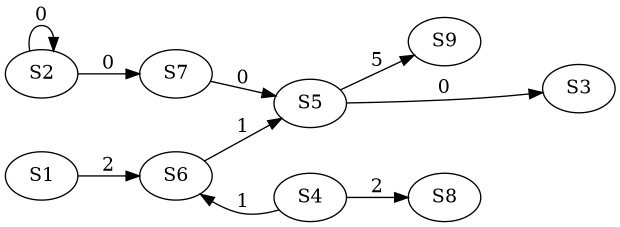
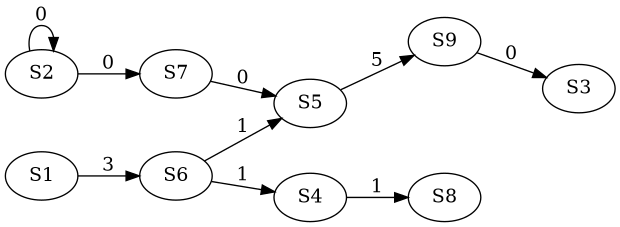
  strict digraph {
    rankdir=LR
    S2
    S7
    S5
    S9
    S3
    S6
    S4
    S8
    S1
    S2 -> S2 [label=0]
    S2 -> S7 [label=0]
    S7 -> S5 [label=0]
    S5 -> S9 [label=5]
-   S5 -> S3 [label=0]
+   S9 -> S3 [label=0]
    S6 -> S5 [label=1]
-   S4 -> S6 [label=1]
-   S4 -> S8 [label=2]
-   S1 -> S6 [label=2]
+   S6 -> S4 [label=1]
+   S4 -> S8 [label=1]
+   S1 -> S6 [label=3]
  }
